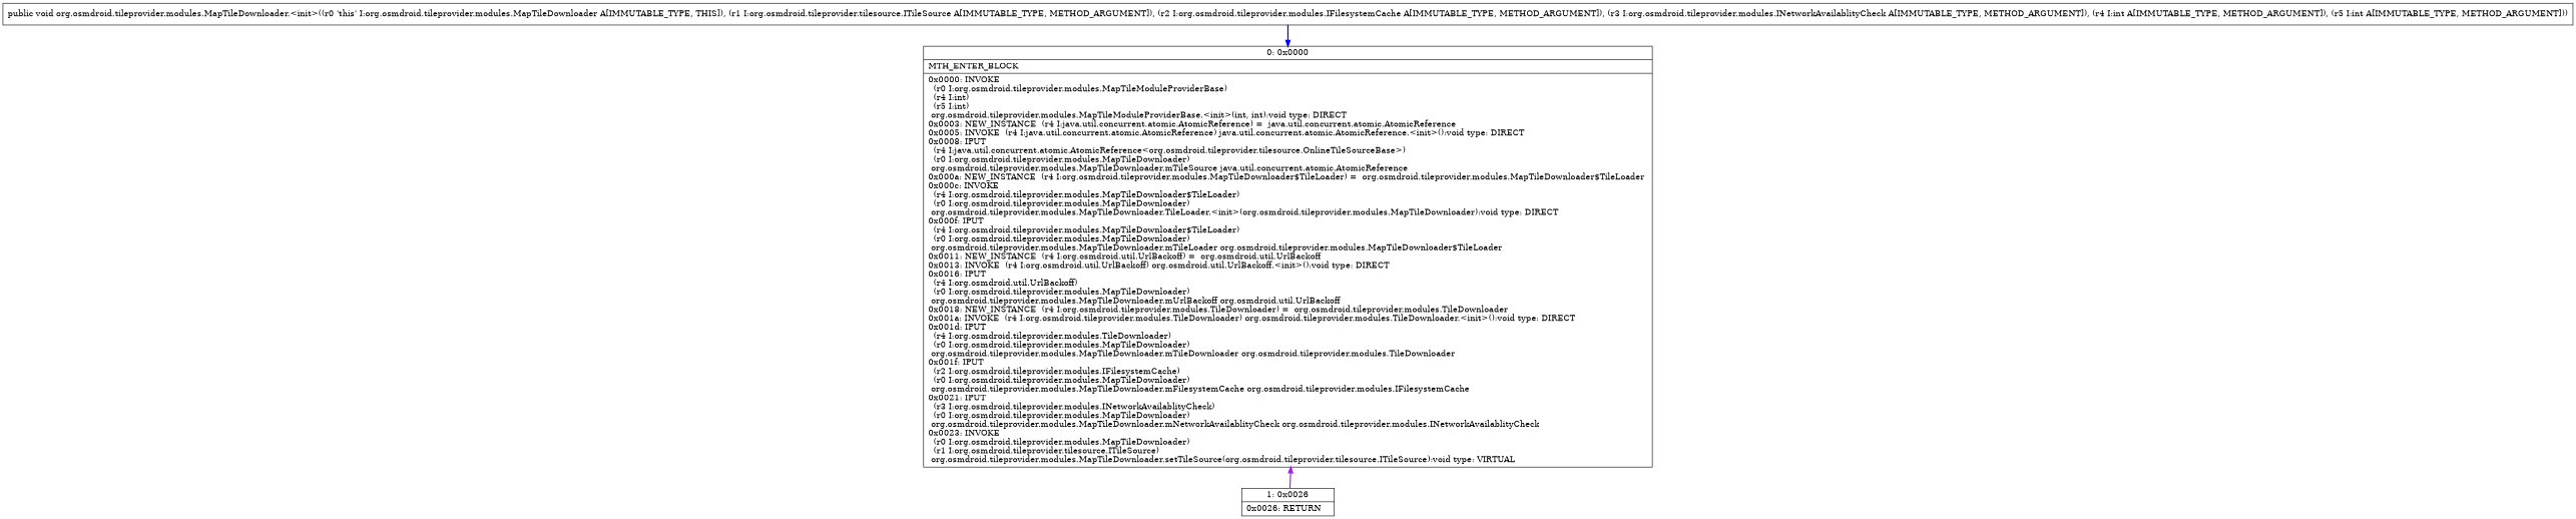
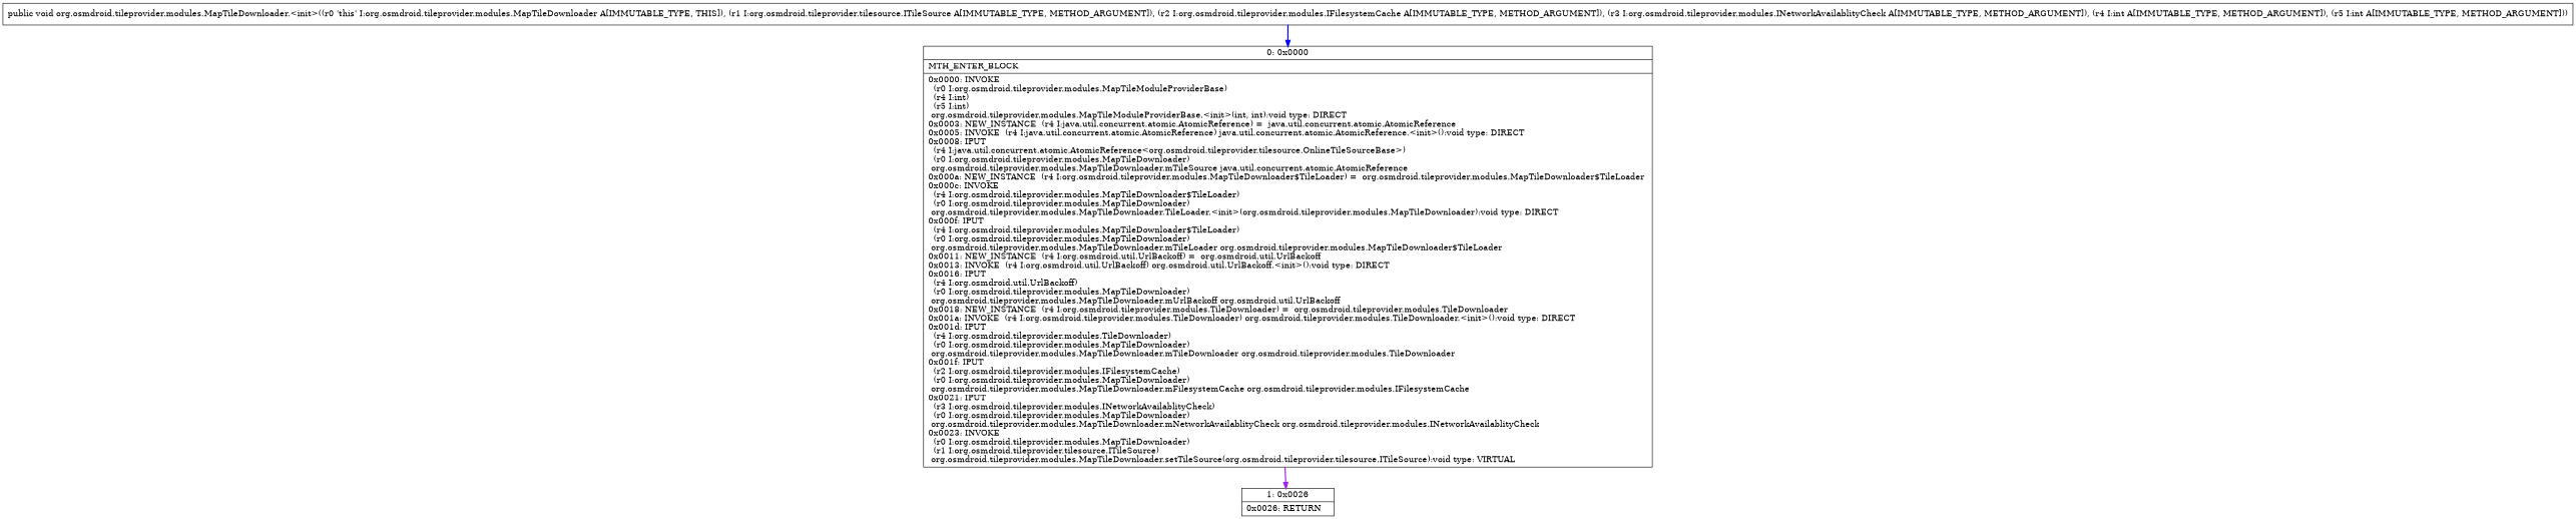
  digraph {
    fontname="DejaVu Serif"
    node [shape=record fontname="DejaVu Serif"]
    edge [style=bold fontname="DejaVu Serif"]
    n1 [label="{0\:\ 0x0000|MTH_ENTER_BLOCK\l|0x0000: INVOKE  \l  (r0 I:org.osmdroid.tileprovider.modules.MapTileModuleProviderBase)\l  (r4 I:int)\l  (r5 I:int)\l org.osmdroid.tileprovider.modules.MapTileModuleProviderBase.\<init\>(int, int):void type: DIRECT \l0x0003: NEW_INSTANCE  (r4 I:java.util.concurrent.atomic.AtomicReference) =  java.util.concurrent.atomic.AtomicReference \l0x0005: INVOKE  (r4 I:java.util.concurrent.atomic.AtomicReference) java.util.concurrent.atomic.AtomicReference.\<init\>():void type: DIRECT \l0x0008: IPUT  \l  (r4 I:java.util.concurrent.atomic.AtomicReference\<org.osmdroid.tileprovider.tilesource.OnlineTileSourceBase\>)\l  (r0 I:org.osmdroid.tileprovider.modules.MapTileDownloader)\l org.osmdroid.tileprovider.modules.MapTileDownloader.mTileSource java.util.concurrent.atomic.AtomicReference \l0x000a: NEW_INSTANCE  (r4 I:org.osmdroid.tileprovider.modules.MapTileDownloader$TileLoader) =  org.osmdroid.tileprovider.modules.MapTileDownloader$TileLoader \l0x000c: INVOKE  \l  (r4 I:org.osmdroid.tileprovider.modules.MapTileDownloader$TileLoader)\l  (r0 I:org.osmdroid.tileprovider.modules.MapTileDownloader)\l org.osmdroid.tileprovider.modules.MapTileDownloader.TileLoader.\<init\>(org.osmdroid.tileprovider.modules.MapTileDownloader):void type: DIRECT \l0x000f: IPUT  \l  (r4 I:org.osmdroid.tileprovider.modules.MapTileDownloader$TileLoader)\l  (r0 I:org.osmdroid.tileprovider.modules.MapTileDownloader)\l org.osmdroid.tileprovider.modules.MapTileDownloader.mTileLoader org.osmdroid.tileprovider.modules.MapTileDownloader$TileLoader \l0x0011: NEW_INSTANCE  (r4 I:org.osmdroid.util.UrlBackoff) =  org.osmdroid.util.UrlBackoff \l0x0013: INVOKE  (r4 I:org.osmdroid.util.UrlBackoff) org.osmdroid.util.UrlBackoff.\<init\>():void type: DIRECT \l0x0016: IPUT  \l  (r4 I:org.osmdroid.util.UrlBackoff)\l  (r0 I:org.osmdroid.tileprovider.modules.MapTileDownloader)\l org.osmdroid.tileprovider.modules.MapTileDownloader.mUrlBackoff org.osmdroid.util.UrlBackoff \l0x0018: NEW_INSTANCE  (r4 I:org.osmdroid.tileprovider.modules.TileDownloader) =  org.osmdroid.tileprovider.modules.TileDownloader \l0x001a: INVOKE  (r4 I:org.osmdroid.tileprovider.modules.TileDownloader) org.osmdroid.tileprovider.modules.TileDownloader.\<init\>():void type: DIRECT \l0x001d: IPUT  \l  (r4 I:org.osmdroid.tileprovider.modules.TileDownloader)\l  (r0 I:org.osmdroid.tileprovider.modules.MapTileDownloader)\l org.osmdroid.tileprovider.modules.MapTileDownloader.mTileDownloader org.osmdroid.tileprovider.modules.TileDownloader \l0x001f: IPUT  \l  (r2 I:org.osmdroid.tileprovider.modules.IFilesystemCache)\l  (r0 I:org.osmdroid.tileprovider.modules.MapTileDownloader)\l org.osmdroid.tileprovider.modules.MapTileDownloader.mFilesystemCache org.osmdroid.tileprovider.modules.IFilesystemCache \l0x0021: IPUT  \l  (r3 I:org.osmdroid.tileprovider.modules.INetworkAvailablityCheck)\l  (r0 I:org.osmdroid.tileprovider.modules.MapTileDownloader)\l org.osmdroid.tileprovider.modules.MapTileDownloader.mNetworkAvailablityCheck org.osmdroid.tileprovider.modules.INetworkAvailablityCheck \l0x0023: INVOKE  \l  (r0 I:org.osmdroid.tileprovider.modules.MapTileDownloader)\l  (r1 I:org.osmdroid.tileprovider.tilesource.ITileSource)\l org.osmdroid.tileprovider.modules.MapTileDownloader.setTileSource(org.osmdroid.tileprovider.tilesource.ITileSource):void type: VIRTUAL \l}"]
    n2 [label="{1\:\ 0x0026|0x0026: RETURN   \l}"]
    n3 [label="{public void org.osmdroid.tileprovider.modules.MapTileDownloader.\<init\>((r0 'this' I:org.osmdroid.tileprovider.modules.MapTileDownloader A[IMMUTABLE_TYPE, THIS]), (r1 I:org.osmdroid.tileprovider.tilesource.ITileSource A[IMMUTABLE_TYPE, METHOD_ARGUMENT]), (r2 I:org.osmdroid.tileprovider.modules.IFilesystemCache A[IMMUTABLE_TYPE, METHOD_ARGUMENT]), (r3 I:org.osmdroid.tileprovider.modules.INetworkAvailablityCheck A[IMMUTABLE_TYPE, METHOD_ARGUMENT]), (r4 I:int A[IMMUTABLE_TYPE, METHOD_ARGUMENT]), (r5 I:int A[IMMUTABLE_TYPE, METHOD_ARGUMENT])) }"]
-   n2 -> n1 [color=purple]
+   n1 -> n2 [color=purple]
    n3 -> n1 [color=blue]
  }
